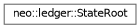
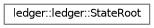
  digraph {
    rankdir=LR
-   n1 [color=grey40 fillcolor=white fontname=Helvetica fontsize=10 height=0.2 label="neo::ledger::StateRoot" shape=box style=filled width=0.4]
+   n1 [color=grey40 fillcolor=white fontname=Helvetica fontsize=10 height=0.2 label="ledger::ledger::StateRoot" shape=box style=filled width=0.4]
  }
